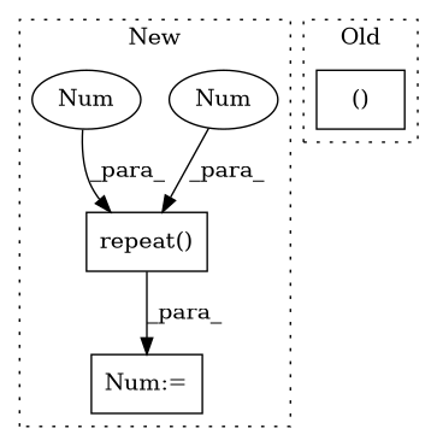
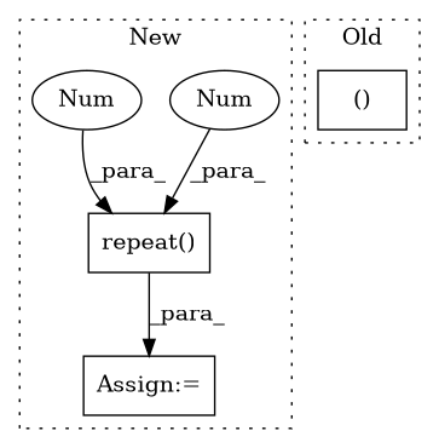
  digraph {
    node [a=76 l=1 shape=box]
    n1 [a=75 l="11,1" label="repeat()" s="6158,6179"]
    n2 [label=Num s=6175 shape=ellipse]
    n3 [label=Num s=6169 shape=ellipse]
-   n4 [a=68 l=3 label="Num:=" s=6193]
+   n4 [a=68 l=3 label="Assign:=" s=6193]
    n5 [a=54 l=35 label="()" s=14310]
    subgraph cluster_1 {
      label=New
      style=dotted
      n1
      n2
      n3
      n4
    }
    subgraph cluster_2 {
      label=Old
      style=dotted
      n5
    }
    n1 -> n4 [label=_para_]
    n2 -> n1 [label=_para_]
    n3 -> n1 [label=_para_]
  }
